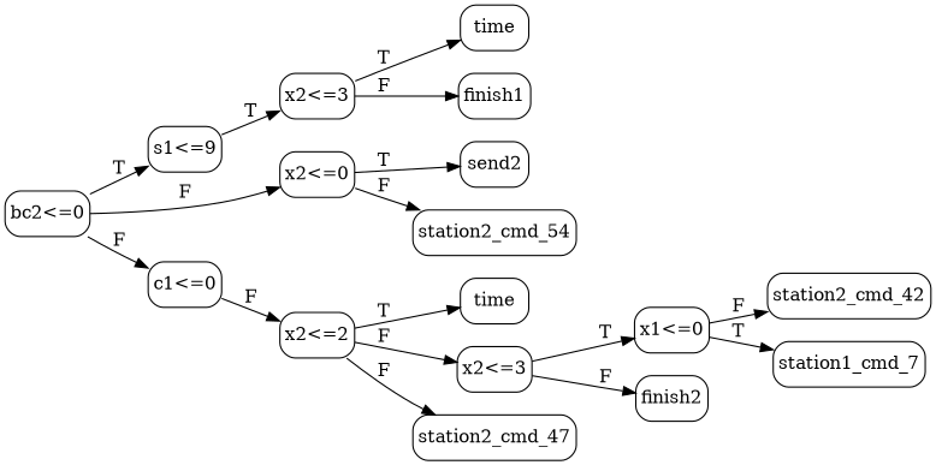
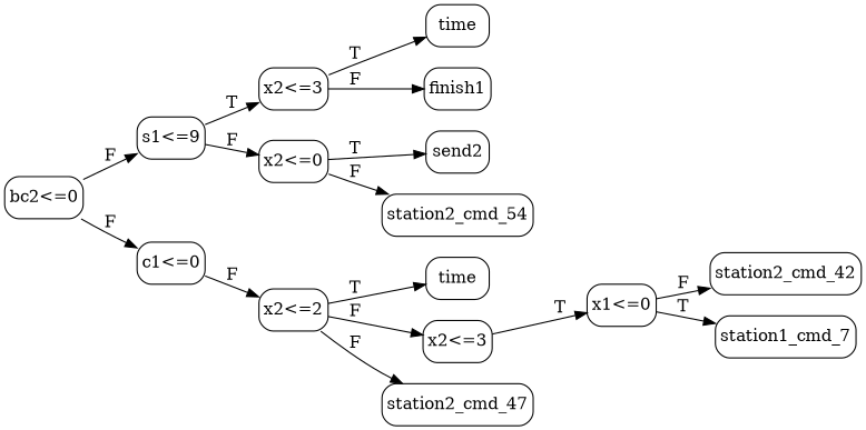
  digraph {
    fontname="DejaVu Serif"
    rankdir=LR
    node [fontname="DejaVu Serif" margin="0.05,0.05" shape=box style=rounded]
    edge [fontname="DejaVu Serif"]
    n1 [label=time]
    n2 [label=station2_cmd_42]
    n3 [label=station1_cmd_7]
    n4 [label="x1<=0"]
-   n5 [label=finish2]
    n6 [label="x2<=3"]
    n7 [label="x2<=2"]
    n8 [label=station2_cmd_47]
    n9 [label=time]
    n10 [label=finish1]
    n11 [label="x2<=3"]
    n12 [label="s1<=9"]
    n13 [label=send2]
    n14 [label=station2_cmd_54]
    n15 [label="x2<=0"]
    n16 [label="bc2<=0"]
    n17 [label="c1<=0"]
    n4 -> n2 [label=F]
    n4 -> n3 [label=T]
    n6 -> n4 [label=T]
-   n6 -> n5 [label=F]
    n7 -> n1 [label=T]
    n7 -> n6 [label=F]
    n7 -> n8 [label=F]
    n11 -> n9 [label=T]
    n11 -> n10 [label=F]
    n12 -> n11 [label=T]
    n15 -> n13 [label=T]
    n15 -> n14 [label=F]
-   n16 -> n12 [label=T]
-   n16 -> n15 [label=F]
+   n16 -> n12 [label=F]
+   n12 -> n15 [label=F]
    n16 -> n17 [label=F]
    n17 -> n7 [label=F]
  }
